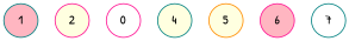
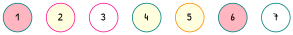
  digraph {
    fontname="Patrick Hand"
    node [shape=circle style=filled fillcolor=lightyellow color=teal fontname="Patrick Hand"]
    1 [fillcolor=lightpink]
    2 [color=deeppink]
-   3 [fillcolor=white color=deeppink label=0]
+   3 [fillcolor=white color=deeppink]
    4
    5 [color=darkorange]
-   6 [fillcolor=lightpink color=deeppink]
+   6 [fillcolor=lightpink]
    7 [fillcolor=white]
  }
